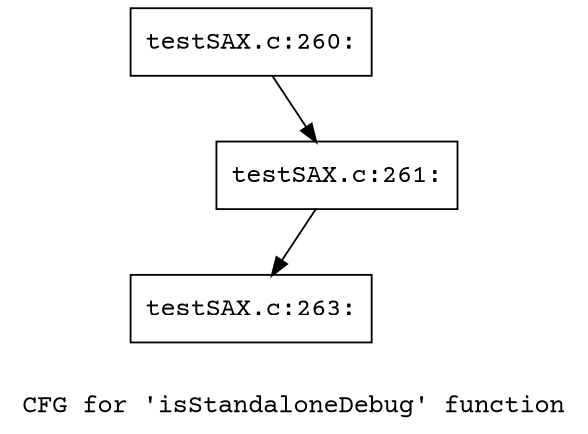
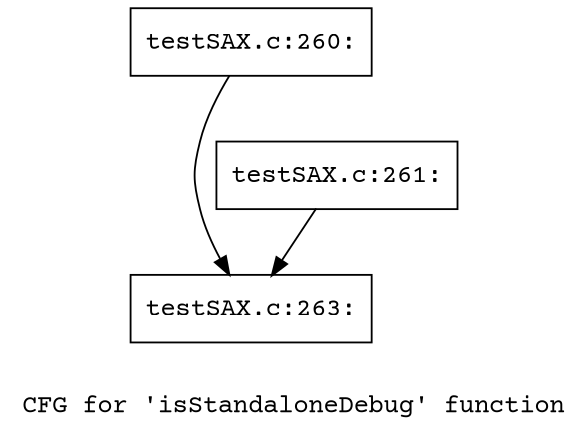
  digraph {
    fontname="Courier Prime"
    label="CFG for 'isStandaloneDebug' function"
    node [fontname="Courier Prime" shape=record]
    edge [fontname="Courier Prime"]
    n1 [label="{testSAX.c:260:}"]
    n2 [label="{testSAX.c:263:}"]
    n3 [label="{testSAX.c:261:}"]
-   n1 -> n3
+   n1 -> n2
    n3 -> n2
  }
